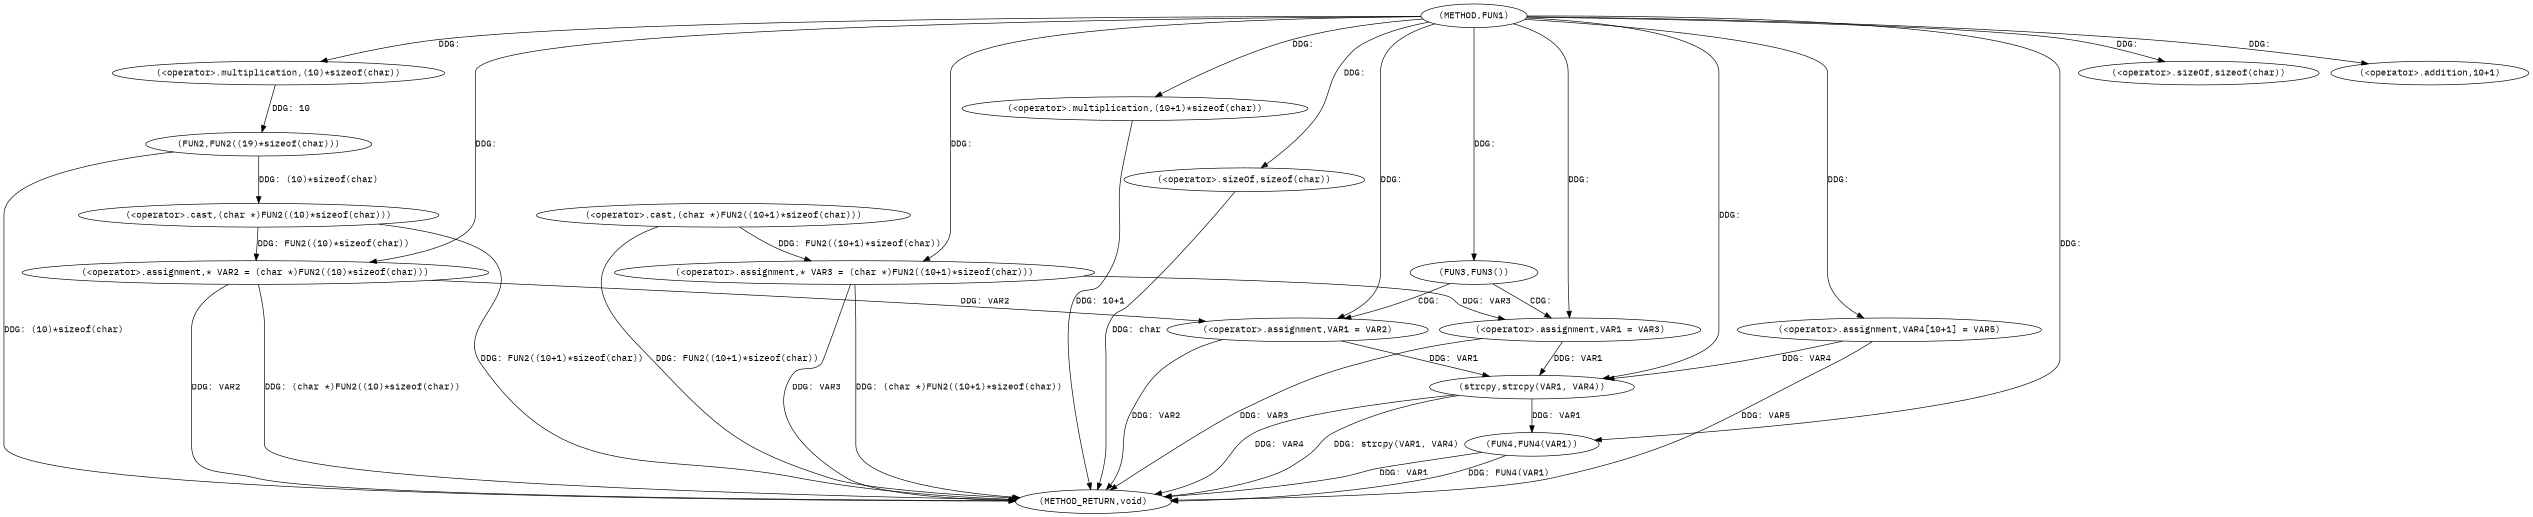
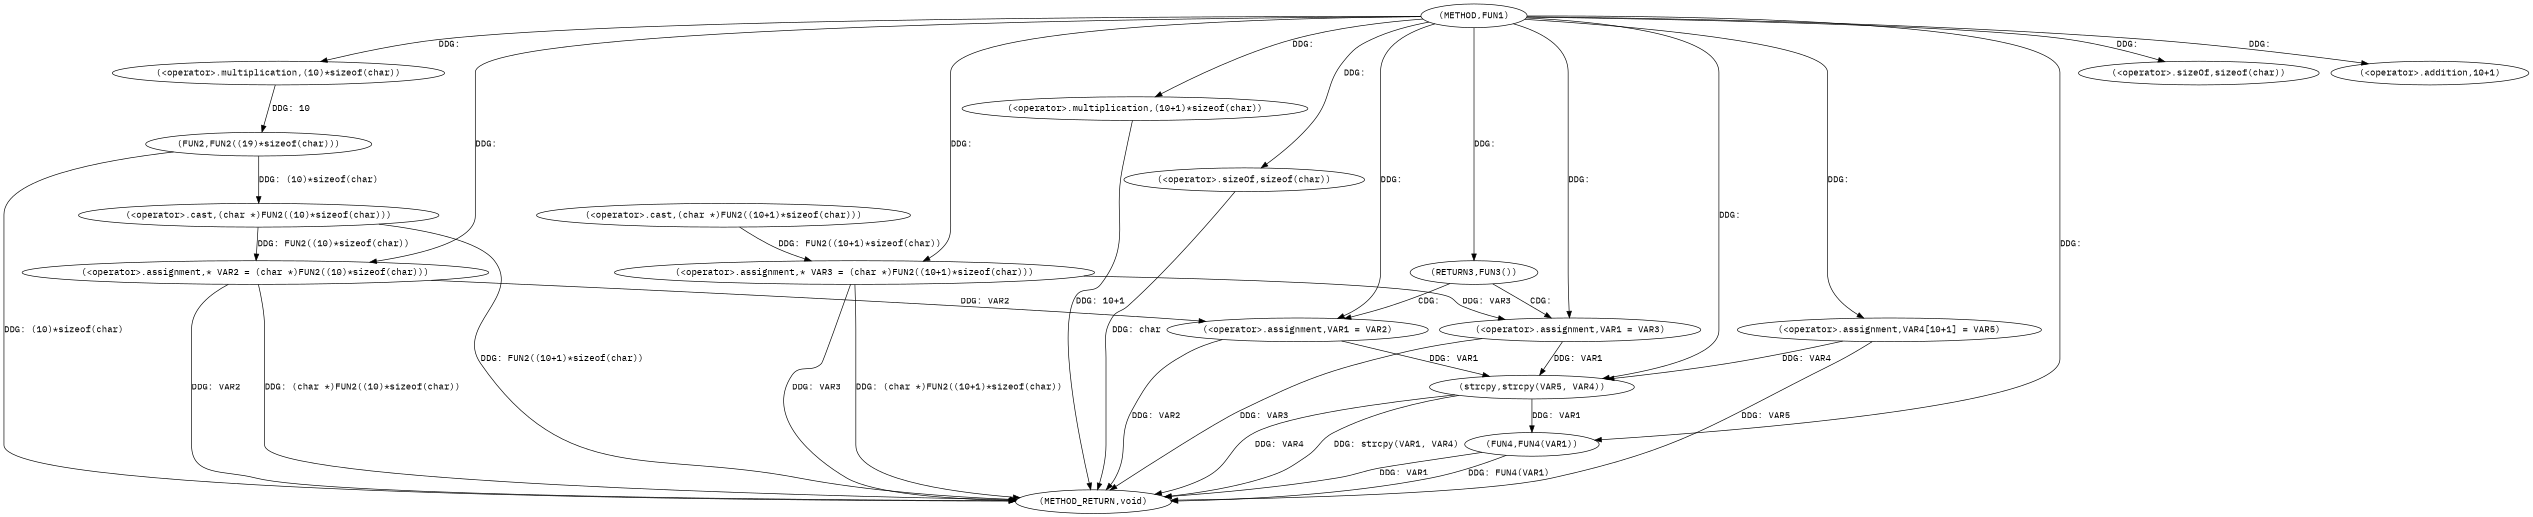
  digraph {
    fontname="IBM Plex Mono"
    node [fontname="IBM Plex Mono"]
    edge [fontname="IBM Plex Mono"]
    n1 [label="(METHOD,FUN1)"]
    n2 [label="(<operator>.assignment,* VAR2 = (char *)FUN2((10)*sizeof(char)))"]
    n3 [label="(<operator>.multiplication,(10)*sizeof(char))"]
    n4 [label="(<operator>.sizeOf,sizeof(char))"]
    n5 [label="(<operator>.assignment,* VAR3 = (char *)FUN2((10+1)*sizeof(char)))"]
    n6 [label="(<operator>.multiplication,(10+1)*sizeof(char))"]
    n7 [label="(<operator>.addition,10+1)"]
    n8 [label="(<operator>.sizeOf,sizeof(char))"]
-   n9 [label="(FUN3,FUN3())"]
+   n9 [label="(RETURN3,FUN3())"]
    n10 [label="(<operator>.assignment,VAR1 = VAR2)"]
    n11 [label="(<operator>.assignment,VAR1 = VAR3)"]
    n12 [label="(<operator>.assignment,VAR4[10+1] = VAR5)"]
-   n13 [label="(strcpy,strcpy(VAR1, VAR4))"]
+   n13 [label="(strcpy,strcpy(VAR5, VAR4))"]
    n14 [label="(FUN4,FUN4(VAR1))"]
    n15 [label="(METHOD_RETURN,void)"]
    n16 [label="(FUN2,FUN2((19)*sizeof(char)))"]
    n17 [label="(<operator>.cast,(char *)FUN2((10)*sizeof(char)))"]
    n18 [label="(<operator>.cast,(char *)FUN2((10+1)*sizeof(char)))"]
    n1 -> n2 [label="DDG: "]
    n1 -> n3 [label="DDG: "]
    n1 -> n4 [label="DDG: "]
    n1 -> n5 [label="DDG: "]
    n1 -> n6 [label="DDG: "]
    n1 -> n7 [label="DDG: "]
    n1 -> n8 [label="DDG: "]
    n1 -> n9 [label="DDG: "]
    n1 -> n10 [label="DDG: "]
    n1 -> n11 [label="DDG: "]
    n1 -> n12 [label="DDG: "]
    n1 -> n13 [label="DDG: "]
    n1 -> n14 [label="DDG: "]
    n2 -> n10 [label="DDG: VAR2"]
    n2 -> n15 [label="DDG: VAR2"]
    n2 -> n15 [label="DDG: (char *)FUN2((10)*sizeof(char))"]
    n3 -> n16 [label="DDG: 10"]
    n5 -> n11 [label="DDG: VAR3"]
    n5 -> n15 [label="DDG: VAR3"]
    n5 -> n15 [label="DDG: (char *)FUN2((10+1)*sizeof(char))"]
    n6 -> n15 [label="DDG: 10+1"]
    n8 -> n15 [label="DDG: char"]
    n9 -> n10 [label="CDG: "]
    n9 -> n11 [label="CDG: "]
    n10 -> n13 [label="DDG: VAR1"]
    n10 -> n15 [label="DDG: VAR2"]
    n11 -> n13 [label="DDG: VAR1"]
    n11 -> n15 [label="DDG: VAR3"]
    n12 -> n13 [label="DDG: VAR4"]
    n12 -> n15 [label="DDG: VAR5"]
    n13 -> n14 [label="DDG: VAR1"]
    n13 -> n15 [label="DDG: strcpy(VAR1, VAR4)"]
    n13 -> n15 [label="DDG: VAR4"]
    n14 -> n15 [label="DDG: FUN4(VAR1)"]
    n14 -> n15 [label="DDG: VAR1"]
    n16 -> n15 [label="DDG: (10)*sizeof(char)"]
    n16 -> n17 [label="DDG: (10)*sizeof(char)"]
    n17 -> n2 [label="DDG: FUN2((10)*sizeof(char))"]
    n17 -> n15 [label="DDG: FUN2((10+1)*sizeof(char))"]
    n18 -> n5 [label="DDG: FUN2((10+1)*sizeof(char))"]
-   n18 -> n15 [label="DDG: FUN2((10+1)*sizeof(char))"]
  }
